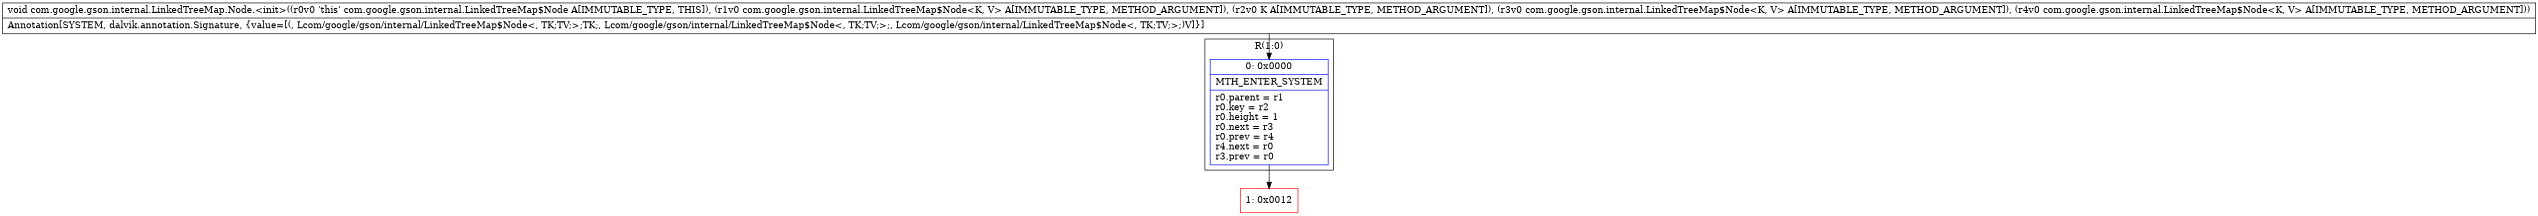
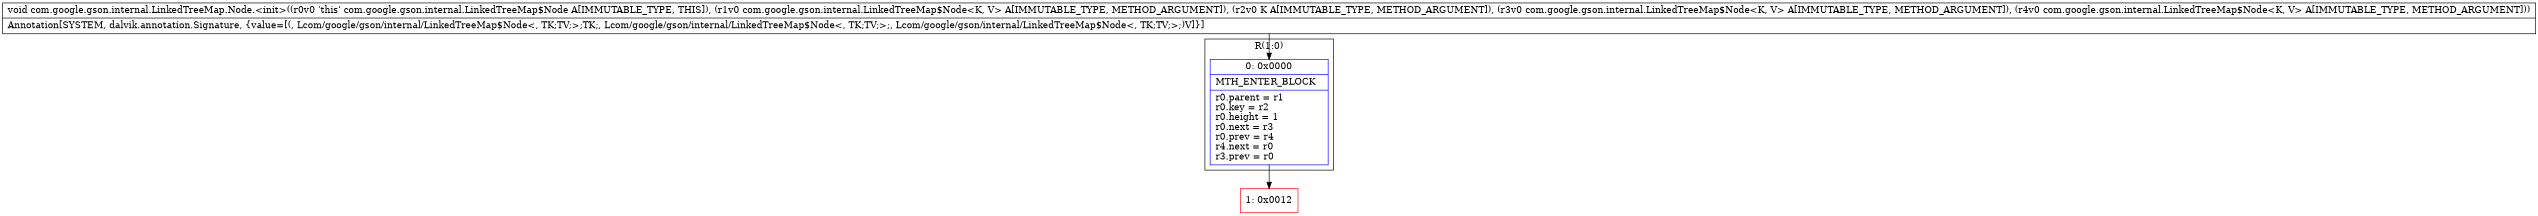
  digraph {
    node [shape=record]
-   n1 [color=blue label="{0\:\ 0x0000|MTH_ENTER_SYSTEM\l|r0.parent = r1\lr0.key = r2\lr0.height = 1\lr0.next = r3\lr0.prev = r4\lr4.next = r0\lr3.prev = r0\l}"]
+   n1 [color=blue label="{0\:\ 0x0000|MTH_ENTER_BLOCK\l|r0.parent = r1\lr0.key = r2\lr0.height = 1\lr0.next = r3\lr0.prev = r4\lr4.next = r0\lr3.prev = r0\l}"]
    n2 [color=red label="{1\:\ 0x0012}"]
    n3 [label="{void com.google.gson.internal.LinkedTreeMap.Node.\<init\>((r0v0 'this' com.google.gson.internal.LinkedTreeMap$Node A[IMMUTABLE_TYPE, THIS]), (r1v0 com.google.gson.internal.LinkedTreeMap$Node\<K, V\> A[IMMUTABLE_TYPE, METHOD_ARGUMENT]), (r2v0 K A[IMMUTABLE_TYPE, METHOD_ARGUMENT]), (r3v0 com.google.gson.internal.LinkedTreeMap$Node\<K, V\> A[IMMUTABLE_TYPE, METHOD_ARGUMENT]), (r4v0 com.google.gson.internal.LinkedTreeMap$Node\<K, V\> A[IMMUTABLE_TYPE, METHOD_ARGUMENT]))  | Annotation[SYSTEM, dalvik.annotation.Signature, \{value=[(, Lcom\/google\/gson\/internal\/LinkedTreeMap$Node\<, TK;TV;\>;TK;, Lcom\/google\/gson\/internal\/LinkedTreeMap$Node\<, TK;TV;\>;, Lcom\/google\/gson\/internal\/LinkedTreeMap$Node\<, TK;TV;\>;)V]\}]\l}"]
    subgraph cluster_1 {
      label="R(1:0)"
      n1
    }
    n1 -> n2
    n3 -> n1
  }
